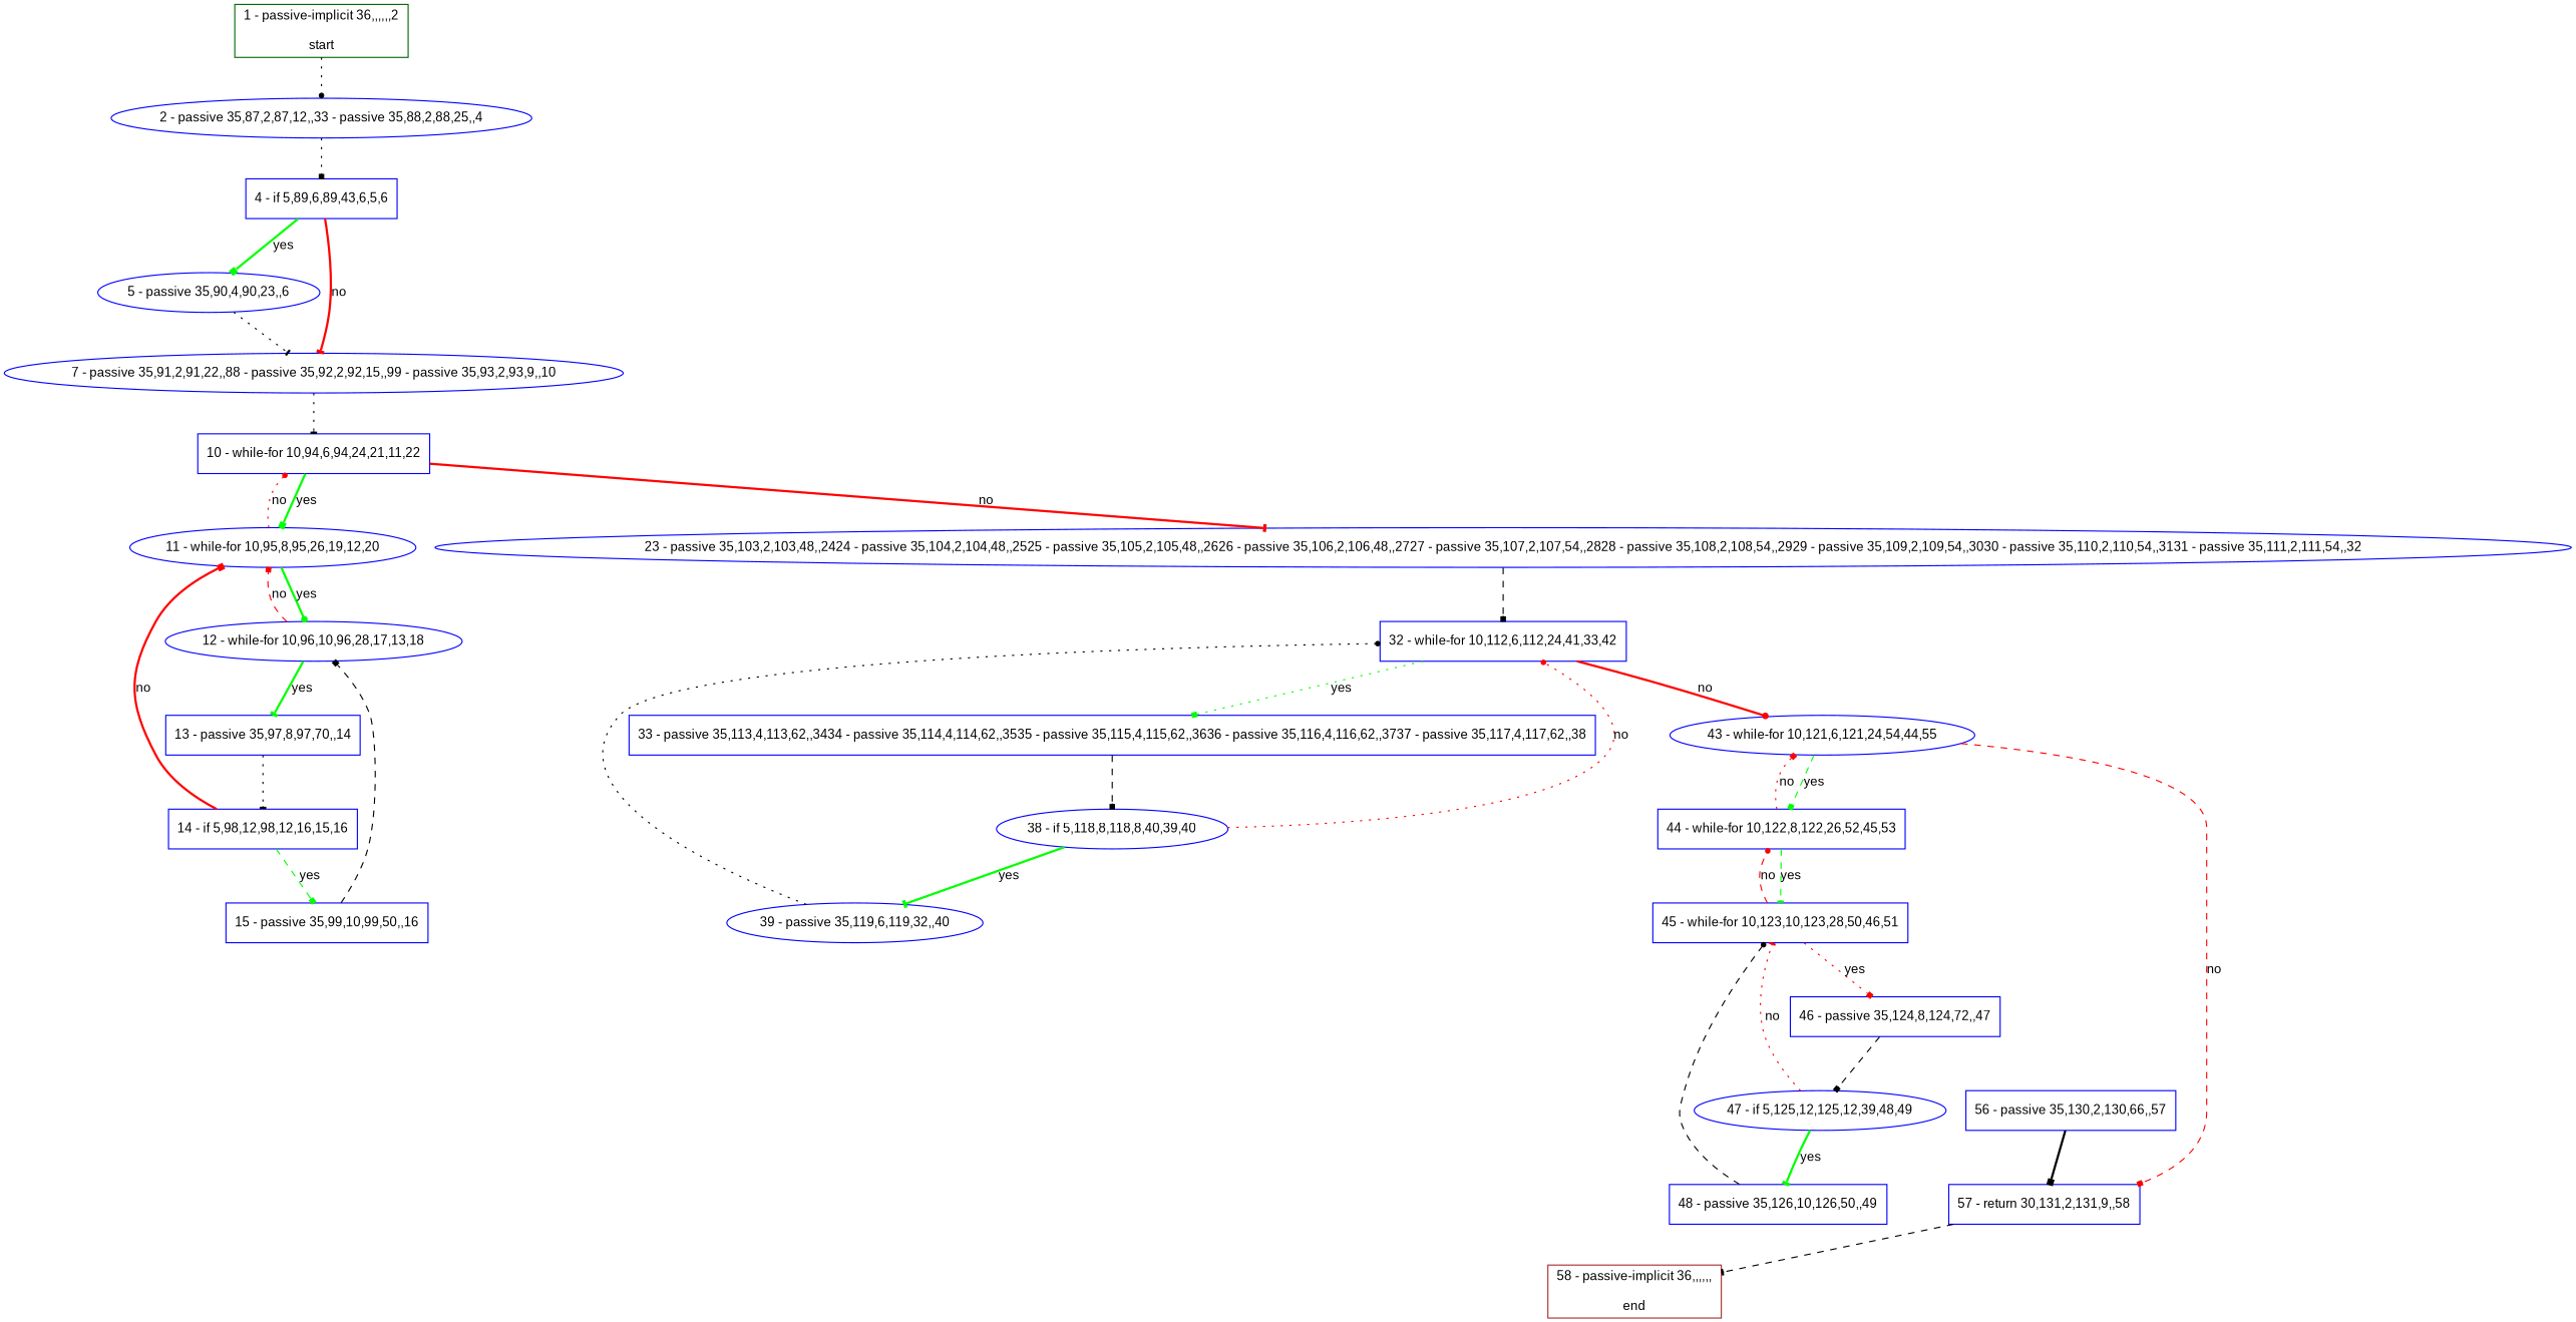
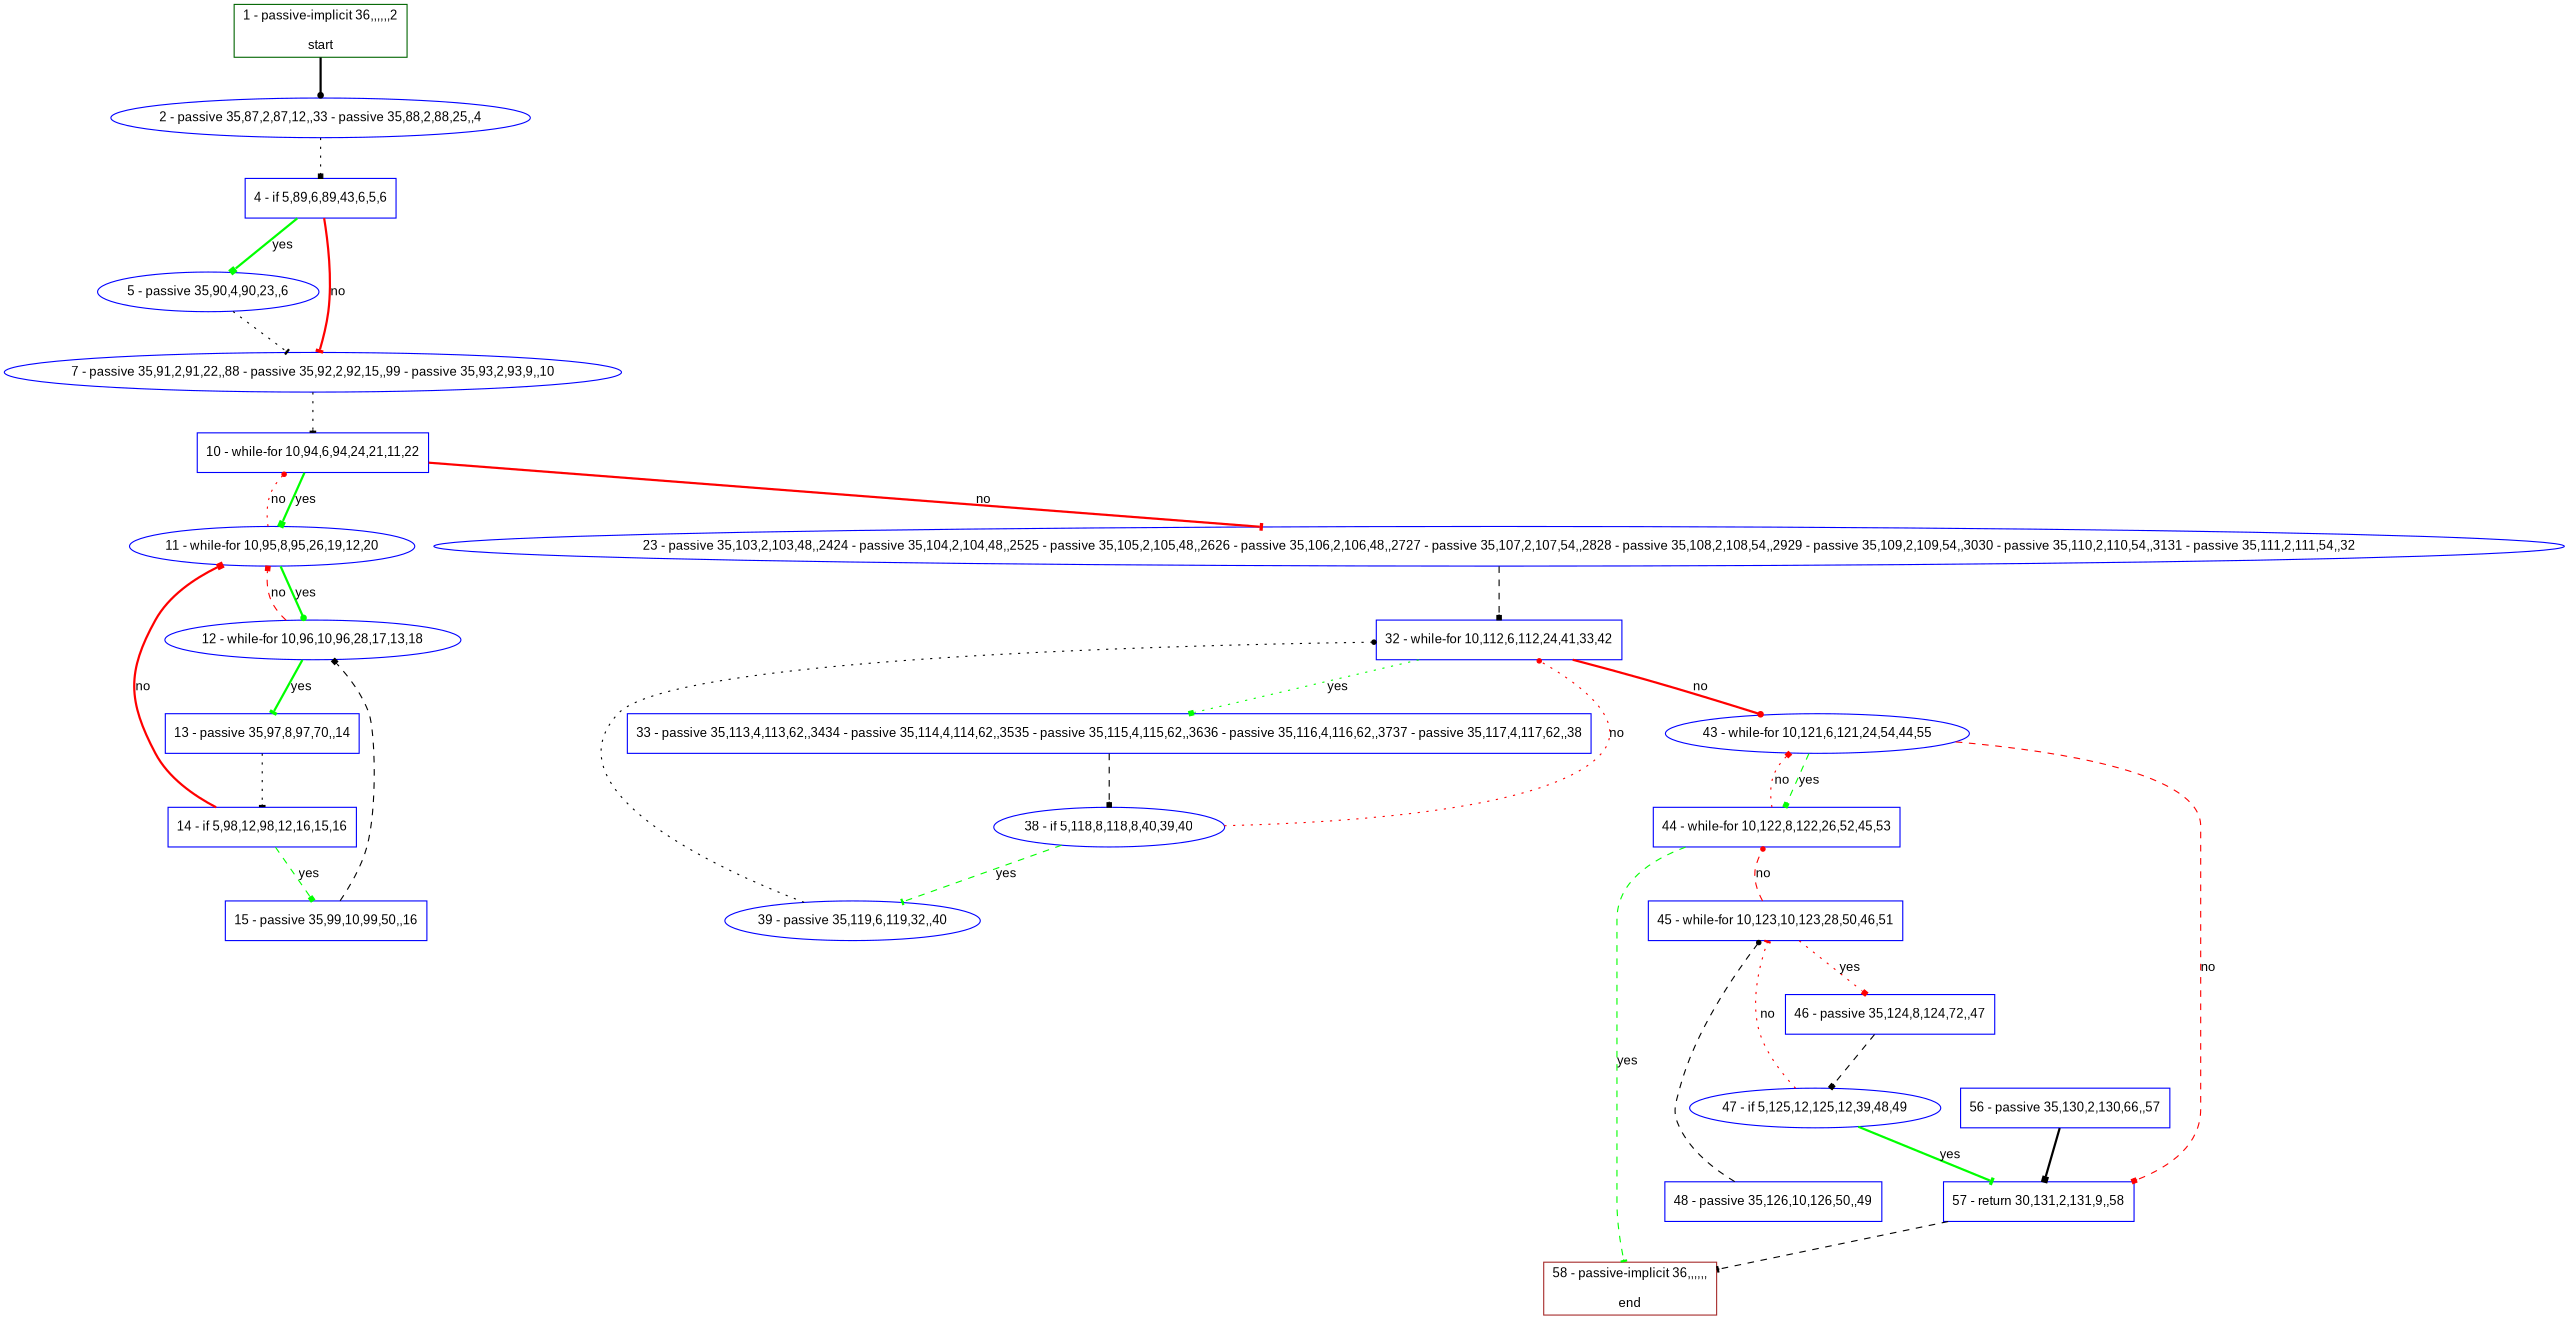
  digraph {
    bgcolor=white
    compound=true
    fillcolor="#FFFFCC"
    fontname=Arial
    fontsize=12
    pack=true
    packmode=clust
    style="rounded,filled"
    node [color="#0000ff" compound=true fillcolor="#ffffff" fixedsize=false fontname=Arial fontsize=12 node_initialized=no shape=box style=filled]
    edge [arrowhead=box arrowsize=0.5 arrowtail=none color="#000000" compound=true dir=forward fontcolor=black fontname=Arial fontsize=12 style=dashed]
    n1 [label="2 - passive 35,87,2,87,12,,33 - passive 35,88,2,88,25,,4" shape=ellipse]
    n2 [label="4 - if 5,89,6,89,43,6,5,6"]
    n3 [label="5 - passive 35,90,4,90,23,,6" shape=ellipse]
    n4 [label="7 - passive 35,91,2,91,22,,88 - passive 35,92,2,92,15,,99 - passive 35,93,2,93,9,,10" shape=ellipse]
    n5 [color="#006400" label="1 - passive-implicit 36,,,,,,2\n\nstart"]
    n6 [label="10 - while-for 10,94,6,94,24,21,11,22"]
    n7 [label="11 - while-for 10,95,8,95,26,19,12,20" shape=ellipse]
    n8 [label="23 - passive 35,103,2,103,48,,2424 - passive 35,104,2,104,48,,2525 - passive 35,105,2,105,48,,2626 - passive 35,106,2,106,48,,2727 - passive 35,107,2,107,54,,2828 - passive 35,108,2,108,54,,2929 - passive 35,109,2,109,54,,3030 - passive 35,110,2,110,54,,3131 - passive 35,111,2,111,54,,32" shape=ellipse]
    n9 [label="12 - while-for 10,96,10,96,28,17,13,18" shape=ellipse]
    n10 [label="32 - while-for 10,112,6,112,24,41,33,42"]
    n11 [label="13 - passive 35,97,8,97,70,,14"]
    n12 [label="33 - passive 35,113,4,113,62,,3434 - passive 35,114,4,114,62,,3535 - passive 35,115,4,115,62,,3636 - passive 35,116,4,116,62,,3737 - passive 35,117,4,117,62,,38"]
    n13 [label="43 - while-for 10,121,6,121,24,54,44,55" shape=ellipse]
    n14 [label="14 - if 5,98,12,98,12,16,15,16"]
    n15 [label="15 - passive 35,99,10,99,50,,16"]
    n16 [label="38 - if 5,118,8,118,8,40,39,40" shape=ellipse]
    n17 [label="44 - while-for 10,122,8,122,26,52,45,53"]
    n18 [label="57 - return 30,131,2,131,9,,58"]
    n19 [label="39 - passive 35,119,6,119,32,,40" shape=ellipse]
    n20 [label="45 - while-for 10,123,10,123,28,50,46,51"]
    n21 [label="56 - passive 35,130,2,130,66,,57"]
    n22 [label="46 - passive 35,124,8,124,72,,47"]
    n23 [color="#a52a2a" label="58 - passive-implicit 36,,,,,,\n\nend"]
    n24 [label="47 - if 5,125,12,125,12,39,48,49" shape=ellipse]
    n25 [label="48 - passive 35,126,10,126,50,,49"]
    n1 -> n2 [style=dotted]
    n2 -> n3 [color="#00ff00" label=yes style=bold]
    n2 -> n4 [arrowhead=tee color="#ff0000" label=no style=bold]
    n3 -> n4 [arrowhead=tee style=dotted]
    n4 -> n6 [arrowhead=tee style=dotted]
-   n5 -> n1 [arrowhead=dot style=dotted]
+   n5 -> n1 [arrowhead=dot style=bold]
    n6 -> n7 [color="#00ff00" label=yes style=bold]
    n6 -> n8 [arrowhead=tee color="#ff0000" label=no style=bold]
    n7 -> n6 [arrowhead=dot color="#ff0000" label=no style=dotted]
    n7 -> n9 [arrowhead=dot color="#00ff00" label=yes style=bold]
    n8 -> n10
    n9 -> n7 [color="#ff0000" label=no]
    n9 -> n11 [arrowhead=tee color="#00ff00" label=yes style=bold]
    n10 -> n12 [color="#00ff00" label=yes style=dotted]
    n10 -> n13 [arrowhead=dot color="#ff0000" label=no style=bold]
    n11 -> n14 [arrowhead=tee style=dotted]
    n12 -> n16
    n13 -> n17 [color="#00ff00" label=yes]
    n13 -> n18 [color="#ff0000" label=no]
    n14 -> n7 [color="#ff0000" label=no style=bold]
    n14 -> n15 [color="#00ff00" label=yes]
    n15 -> n9
    n16 -> n10 [arrowhead=dot color="#ff0000" label=no style=dotted]
-   n16 -> n19 [arrowhead=tee color="#00ff00" label=yes style=bold]
+   n16 -> n19 [arrowhead=tee color="#00ff00" label=yes]
    n17 -> n13 [color="#ff0000" label=no style=dotted]
-   n17 -> n20 [arrowhead=tee color="#00ff00" label=yes]
+   n17 -> n23 [arrowhead=tee color="#00ff00" label=yes]
    n18 -> n23 [arrowhead=tee]
    n19 -> n10 [arrowhead=dot style=dotted]
    n20 -> n17 [arrowhead=dot color="#ff0000" label=no]
    n20 -> n22 [color="#ff0000" label=yes style=dotted]
    n21 -> n18 [style=bold]
    n22 -> n24
    n24 -> n20 [arrowhead=tee color="#ff0000" label=no style=dotted]
-   n24 -> n25 [arrowhead=tee color="#00ff00" label=yes style=bold]
+   n24 -> n18 [arrowhead=tee color="#00ff00" label=yes style=bold]
    n25 -> n20 [arrowhead=dot]
  }
